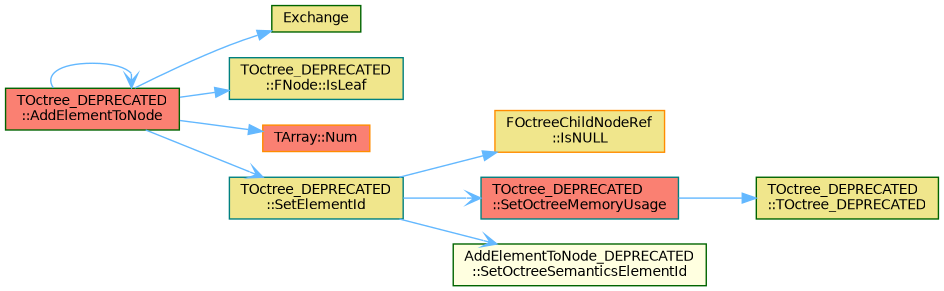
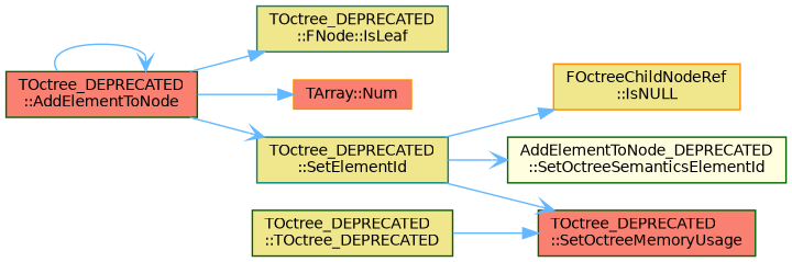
  digraph {
    rankdir=LR
    node [color=darkgreen fillcolor=khaki fontname=Helvetica fontsize=10 shape=box style=filled]
    edge [arrowhead=normal color=steelblue1 fontname=Helvetica fontsize=10 labelfontname=Helvetica labelfontsize=10 style=solid]
    n1 [fillcolor=salmon fontcolor=black height=0.2 label="TOctree_DEPRECATED\l::AddElementToNode" width=0.4]
-   n2 [height=0.2 label=Exchange width=0.4]
    n3 [color=teal height=0.2 label="TOctree_DEPRECATED\l::FNode::IsLeaf" width=0.4]
    n4 [color=darkorange fillcolor=salmon height=0.2 label="TArray::Num" width=0.4]
    n5 [color=teal height=0.2 label="TOctree_DEPRECATED\l::SetElementId" width=0.4]
    n6 [color=darkorange height=0.2 label="FOctreeChildNodeRef\l::IsNULL" width=0.4]
-   n7 [color=teal fillcolor=salmon height=0.2 label="TOctree_DEPRECATED\l::SetOctreeMemoryUsage" width=0.4]
+   n7 [fillcolor=salmon height=0.2 label="TOctree_DEPRECATED\l::SetOctreeMemoryUsage" width=0.4]
    n8 [fillcolor=lightyellow height=0.2 label="AddElementToNode_DEPRECATED\l::SetOctreeSemanticsElementId" width=0.4]
    n9 [height=0.2 label="TOctree_DEPRECATED\l::TOctree_DEPRECATED" width=0.4]
    n1 -> n1 [arrowhead=vee]
-   n1 -> n2
    n1 -> n3
    n1 -> n4
    n1 -> n5 [arrowhead=vee]
    n5 -> n6
    n5 -> n7 [arrowhead=vee]
    n5 -> n8 [arrowhead=vee]
-   n7 -> n9
+   n9 -> n7
  }
